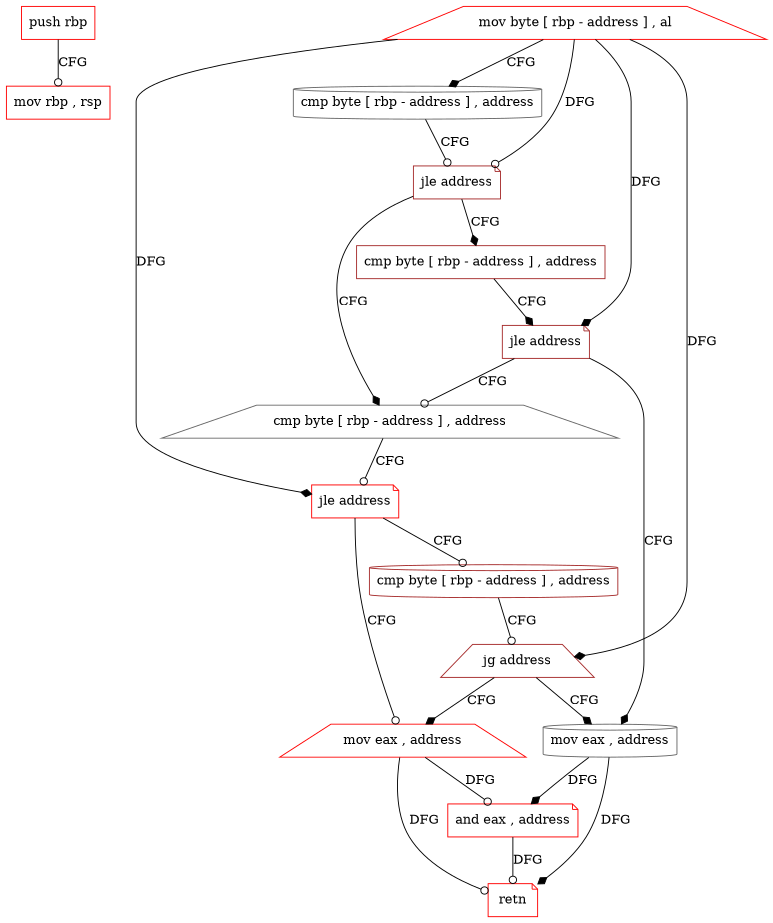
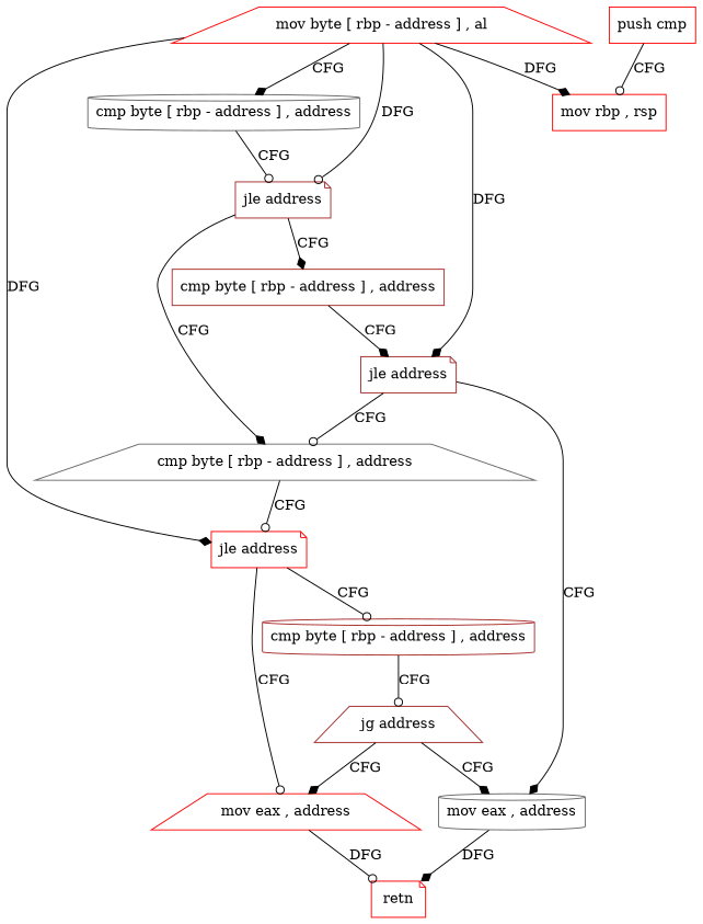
  digraph {
    node [color=red shape=note]
    edge [arrowhead=diamond]
-   n1 [label="push rbp" shape=box]
+   n1 [label="push cmp" shape=box]
    n2 [label="mov rbp , rsp" shape=box]
    n3 [label="mov byte [ rbp - address ] , al" shape=trapezium]
    n4 [color=gray40 label="cmp byte [ rbp - address ] , address" shape=cylinder]
    n5 [color=brown label="jle address"]
    n6 [label="jle address"]
    n7 [color=brown label="jle address"]
    n8 [color=brown label="jg address" shape=trapezium]
    n9 [color=gray40 label="cmp byte [ rbp - address ] , address" shape=trapezium]
    n10 [color=brown label="cmp byte [ rbp - address ] , address" shape=box]
    n11 [label="mov eax , address" shape=trapezium]
    n12 [color=brown label="cmp byte [ rbp - address ] , address" shape=cylinder]
    n13 [color=gray40 label="mov eax , address" shape=cylinder]
-   n14 [label="and eax , address"]
    n15 [label=retn]
    n1 -> n2 [arrowhead=odot label=CFG]
    n3 -> n4 [label=CFG]
    n3 -> n5 [arrowhead=odot label=DFG]
    n3 -> n6 [label=DFG]
    n3 -> n7 [label=DFG]
-   n3 -> n8 [label=DFG]
+   n3 -> n2 [label=DFG]
    n4 -> n5 [arrowhead=odot label=CFG]
    n5 -> n9 [label=CFG]
    n5 -> n10 [label=CFG]
    n6 -> n11 [arrowhead=odot label=CFG]
    n6 -> n12 [arrowhead=odot label=CFG]
    n7 -> n9 [arrowhead=odot label=CFG]
    n7 -> n13 [label=CFG]
    n8 -> n11 [label=CFG]
    n8 -> n13 [label=CFG]
    n9 -> n6 [arrowhead=odot label=CFG]
    n10 -> n7 [label=CFG]
-   n11 -> n14 [arrowhead=odot label=DFG]
    n11 -> n15 [arrowhead=odot label=DFG]
    n12 -> n8 [arrowhead=odot label=CFG]
-   n13 -> n14 [label=DFG]
    n13 -> n15 [label=DFG]
-   n14 -> n15 [arrowhead=odot label=DFG]
  }
